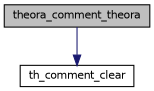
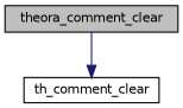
  digraph {
    rankdir=TB
    node [color=black fontname=Helvetica fontsize=10 shape=record style=filled]
-   n1 [fillcolor=grey75 fontcolor=black height=0.2 label=theora_comment_theora width=0.4]
+   n1 [fillcolor=grey75 fontcolor=black height=0.2 label=theora_comment_clear width=0.4]
    n2 [fillcolor=white height=0.2 label=th_comment_clear width=0.4]
    n1 -> n2 [color=midnightblue fontname=Helvetica fontsize=10 labelfontname=Helvetica labelfontsize=10 style=solid]
  }
